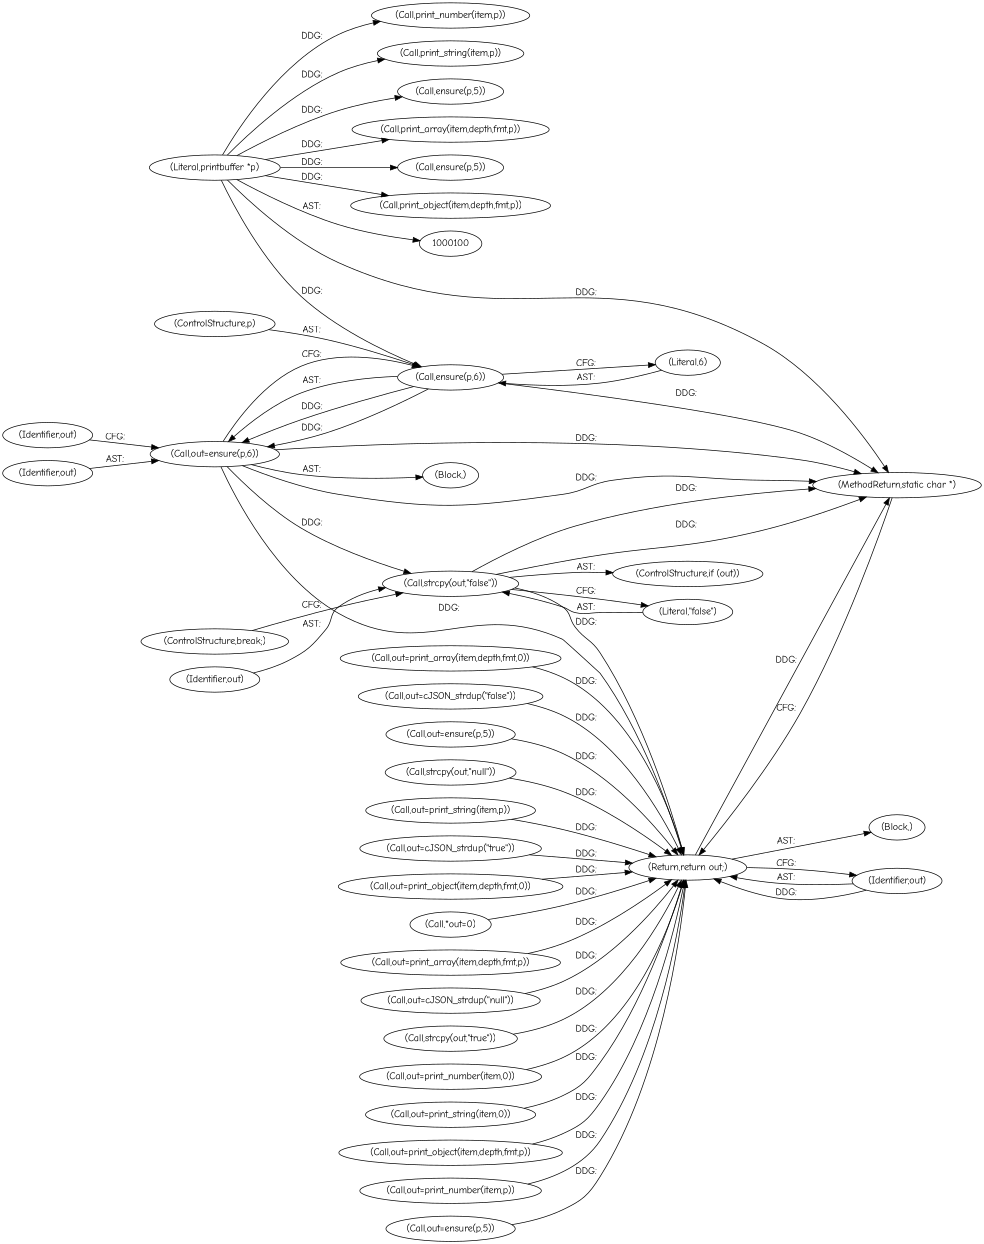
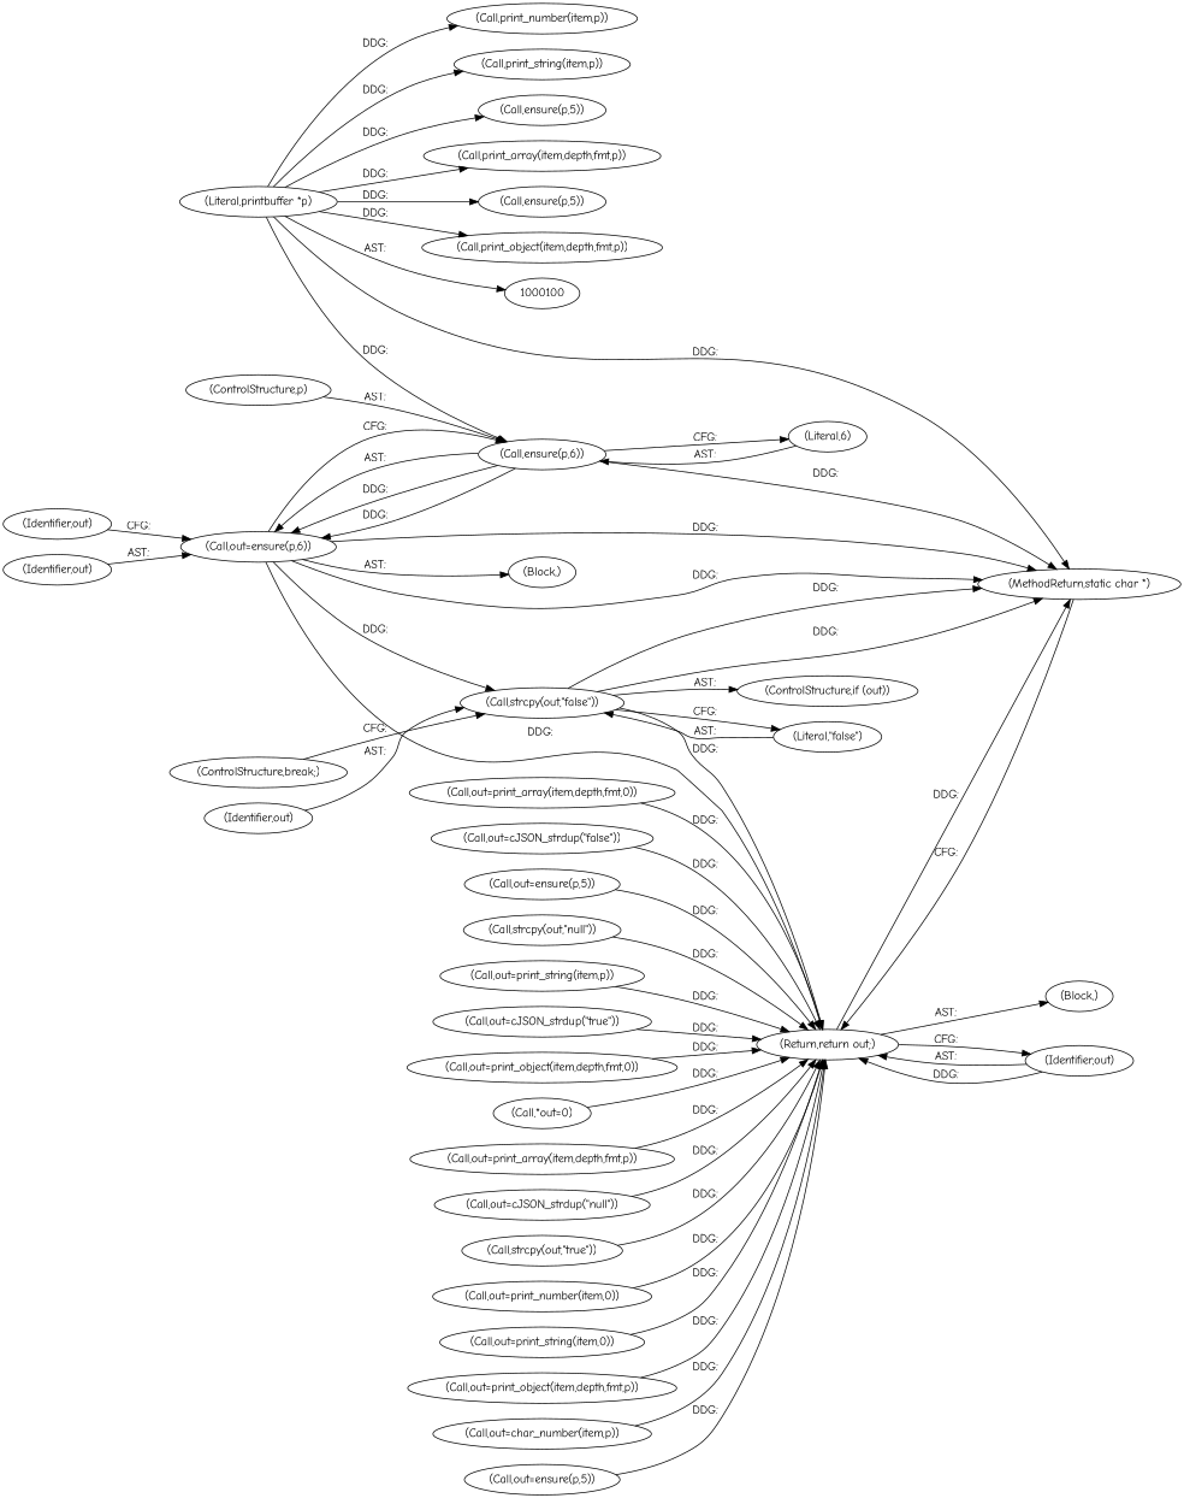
  digraph {
    fontname="Comic Neue"
    rankdir=LR
    node [fontname="Comic Neue"]
    edge [fontname="Comic Neue"]
    n1 [label="(Call,strcpy(out,\"false\"))"]
    n2 [label="(Return,return out;)"]
    n3 [label="(MethodReturn,static char *)"]
    n4 [label="(Literal,\"false\")"]
    n5 [label="(ControlStructure,if (out))"]
    n6 [label="(Identifier,out)"]
    n7 [label="(Block,)"]
    n8 [label="(Call,out=ensure(p,6))"]
    n9 [label="(Call,ensure(p,6))"]
    n10 [label="(Block,)"]
    n11 [label="(Literal,6)"]
    n12 [label="(Literal,printbuffer *p)"]
    n13 [label="(Call,print_number(item,p))"]
    n14 [label="(Call,print_string(item,p))"]
    n15 [label="(Call,ensure(p,5))"]
    n16 [label="(Call,print_array(item,depth,fmt,p))"]
    n17 [label="(Call,ensure(p,5))"]
    n18 [label="(Call,print_object(item,depth,fmt,p))"]
    1000100
    n20 [label="(ControlStructure,break;)"]
    n21 [label="(Call,out=print_string(item,0))"]
    n22 [label="(Identifier,out)"]
    n23 [label="(Call,out=print_object(item,depth,fmt,p))"]
-   n24 [label="(Call,out=print_number(item,p))"]
+   n24 [label="(Call,out=char_number(item,p))"]
    n25 [label="(Call,out=ensure(p,5))"]
    n26 [label="(Call,out=print_array(item,depth,fmt,0))"]
    n27 [label="(Call,out=cJSON_strdup(\"false\"))"]
    n28 [label="(Call,out=ensure(p,5))"]
    n29 [label="(ControlStructure,p)"]
    n30 [label="(Call,strcpy(out,\"null\"))"]
    n31 [label="(Call,out=print_string(item,p))"]
    n32 [label="(Call,out=cJSON_strdup(\"true\"))"]
    n33 [label="(Call,out=print_object(item,depth,fmt,0))"]
    n34 [label="(Identifier,out)"]
    n35 [label="(Identifier,out)"]
    n36 [label="(Call,*out=0)"]
    n37 [label="(Call,out=print_array(item,depth,fmt,p))"]
    n38 [label="(Call,out=cJSON_strdup(\"null\"))"]
    n39 [label="(Call,strcpy(out,\"true\"))"]
    n40 [label="(Call,out=print_number(item,0))"]
    n1 -> n2 [label="DDG: "]
    n1 -> n3 [label="DDG: "]
    n1 -> n3 [label="DDG: "]
    n1 -> n4 [label="CFG: "]
    n1 -> n5 [label="AST: "]
    n2 -> n3 [label="DDG: "]
    n2 -> n6 [label="CFG: "]
    n2 -> n7 [label="AST: "]
    n3 -> n2 [label="CFG: "]
    n4 -> n1 [label="AST: "]
    n6 -> n2 [label="AST: "]
    n6 -> n2 [label="DDG: "]
    n8 -> n1 [label="DDG: "]
    n8 -> n2 [label="DDG: "]
    n8 -> n3 [label="DDG: "]
    n8 -> n3 [label="DDG: "]
    n8 -> n9 [label="CFG: "]
    n8 -> n10 [label="AST: "]
    n9 -> n3 [label="DDG: "]
    n9 -> n8 [label="AST: "]
    n9 -> n8 [label="DDG: "]
    n9 -> n8 [label="DDG: "]
    n9 -> n11 [label="CFG: "]
    n11 -> n9 [label="AST: "]
    n12 -> n3 [label="DDG: "]
    n12 -> n9 [label="DDG: "]
    n12 -> n13 [label="DDG: "]
    n12 -> n14 [label="DDG: "]
    n12 -> n15 [label="DDG: "]
    n12 -> n16 [label="DDG: "]
    n12 -> n17 [label="DDG: "]
    n12 -> n18 [label="DDG: "]
    n12 -> 1000100 [label="AST: "]
    n20 -> n1 [label="CFG: "]
    n21 -> n2 [label="DDG: "]
    n22 -> n8 [label="CFG: "]
    n23 -> n2 [label="DDG: "]
    n24 -> n2 [label="DDG: "]
    n25 -> n2 [label="DDG: "]
    n26 -> n2 [label="DDG: "]
    n27 -> n2 [label="DDG: "]
    n28 -> n2 [label="DDG: "]
    n29 -> n9 [label="AST: "]
    n30 -> n2 [label="DDG: "]
    n31 -> n2 [label="DDG: "]
    n32 -> n2 [label="DDG: "]
    n33 -> n2 [label="DDG: "]
    n34 -> n8 [label="AST: "]
    n35 -> n1 [label="AST: "]
    n36 -> n2 [label="DDG: "]
    n37 -> n2 [label="DDG: "]
    n38 -> n2 [label="DDG: "]
    n39 -> n2 [label="DDG: "]
    n40 -> n2 [label="DDG: "]
  }
